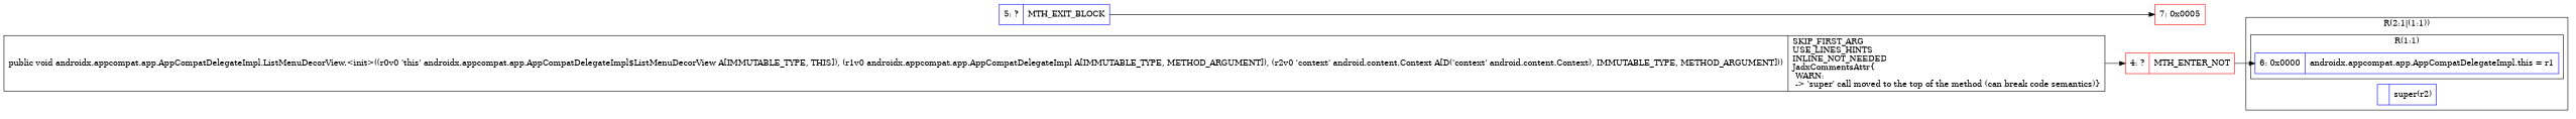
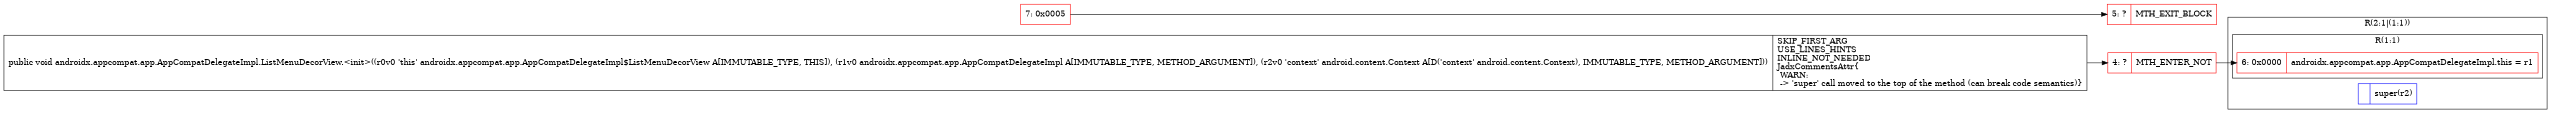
  digraph {
    rankdir=LR
    node [color=red shape=record]
-   n1 [color=blue label="{6\:\ 0x0000|androidx.appcompat.app.AppCompatDelegateImpl.this = r1\l}"]
+   n1 [label="{6\:\ 0x0000|androidx.appcompat.app.AppCompatDelegateImpl.this = r1\l}"]
    n2 [color=blue label="{|super(r2)\l}"]
    n3 [label="{7\:\ 0x0005}"]
-   n4 [color=blue label="{5\:\ ?|MTH_EXIT_BLOCK\l}"]
+   n4 [label="{5\:\ ?|MTH_EXIT_BLOCK\l}"]
    n5 [label="{4\:\ ?|MTH_ENTER_NOT\l}"]
    n6 [label="{public void androidx.appcompat.app.AppCompatDelegateImpl.ListMenuDecorView.\<init\>((r0v0 'this' androidx.appcompat.app.AppCompatDelegateImpl$ListMenuDecorView A[IMMUTABLE_TYPE, THIS]), (r1v0 androidx.appcompat.app.AppCompatDelegateImpl A[IMMUTABLE_TYPE, METHOD_ARGUMENT]), (r2v0 'context' android.content.Context A[D('context' android.content.Context), IMMUTABLE_TYPE, METHOD_ARGUMENT]))  | SKIP_FIRST_ARG\lUSE_LINES_HINTS\lINLINE_NOT_NEEDED\lJadxCommentsAttr\{\l WARN: \l \-\> 'super' call moved to the top of the method (can break code semantics)\}\l}" color=""]
    subgraph cluster_1 {
      label="R(2:1|(1:1))"
      n2
      subgraph cluster_2 {
        label="R(1:1)"
        n1
      }
    }
-   n4 -> n3
+   n3 -> n4
    n5 -> n1
    n6 -> n5
  }
